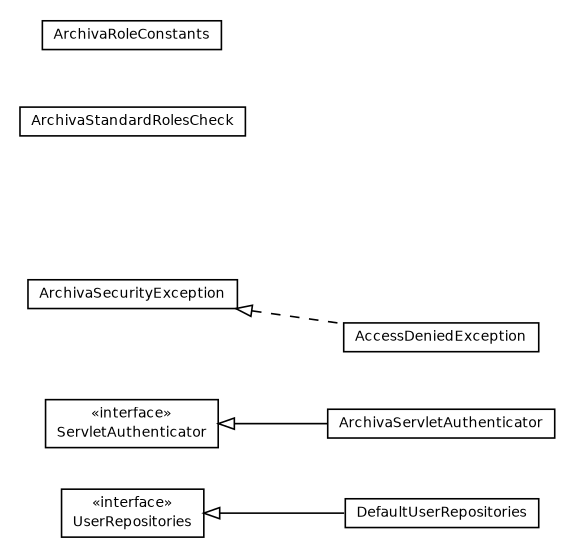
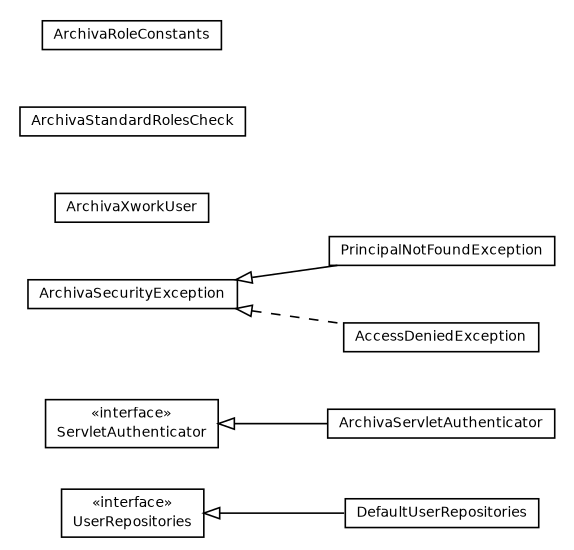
  digraph {
    rankdir=LR
    node [fontcolor=black fontname=Helvetica fontsize=9.0 shape=plaintext]
    edge [arrowtail=empty dir=back fontname=Helvetica fontsize=10 headport=p labelfontname=Helvetica labelfontsize=10 style=solid tailport=p]
    n1 [label=<<table border="0" cellborder="1" cellspacing="0" cellpadding="2" port="p" href="./UserRepositories.html"> 		<tr><td><table border="0" cellspacing="0" cellpadding="1"> 			<tr><td> &laquo;interface&raquo; </td></tr> 			<tr><td> UserRepositories </td></tr> 		</table></td></tr> 		</table>>]
    n2 [label=<<table border="0" cellborder="1" cellspacing="0" cellpadding="2" port="p" href="./DefaultUserRepositories.html"> 		<tr><td><table border="0" cellspacing="0" cellpadding="1"> 			<tr><td> DefaultUserRepositories </td></tr> 		</table></td></tr> 		</table>>]
    n3 [label=<<table border="0" cellborder="1" cellspacing="0" cellpadding="2" port="p" href="./ServletAuthenticator.html"> 		<tr><td><table border="0" cellspacing="0" cellpadding="1"> 			<tr><td> &laquo;interface&raquo; </td></tr> 			<tr><td> ServletAuthenticator </td></tr> 		</table></td></tr> 		</table>>]
    n4 [label=<<table border="0" cellborder="1" cellspacing="0" cellpadding="2" port="p" href="./ArchivaServletAuthenticator.html"> 		<tr><td><table border="0" cellspacing="0" cellpadding="1"> 			<tr><td> ArchivaServletAuthenticator </td></tr> 		</table></td></tr> 		</table>>]
+   n5 [label=<<table border="0" cellborder="1" cellspacing="0" cellpadding="2" port="p" href="./PrincipalNotFoundException.html"> 		<tr><td><table border="0" cellspacing="0" cellpadding="1"> 			<tr><td> PrincipalNotFoundException </td></tr> 		</table></td></tr> 		</table>>]
+   n6 [label=<<table border="0" cellborder="1" cellspacing="0" cellpadding="2" port="p" href="./ArchivaXworkUser.html"> 		<tr><td><table border="0" cellspacing="0" cellpadding="1"> 			<tr><td> ArchivaXworkUser </td></tr> 		</table></td></tr> 		</table>>]
    n7 [label=<<table border="0" cellborder="1" cellspacing="0" cellpadding="2" port="p" href="./ArchivaStandardRolesCheck.html"> 		<tr><td><table border="0" cellspacing="0" cellpadding="1"> 			<tr><td> ArchivaStandardRolesCheck </td></tr> 		</table></td></tr> 		</table>>]
    n8 [label=<<table border="0" cellborder="1" cellspacing="0" cellpadding="2" port="p" href="./ArchivaSecurityException.html"> 		<tr><td><table border="0" cellspacing="0" cellpadding="1"> 			<tr><td> ArchivaSecurityException </td></tr> 		</table></td></tr> 		</table>>]
    n9 [label=<<table border="0" cellborder="1" cellspacing="0" cellpadding="2" port="p" href="./AccessDeniedException.html"> 		<tr><td><table border="0" cellspacing="0" cellpadding="1"> 			<tr><td> AccessDeniedException </td></tr> 		</table></td></tr> 		</table>>]
    n10 [label=<<table border="0" cellborder="1" cellspacing="0" cellpadding="2" port="p" href="./ArchivaRoleConstants.html"> 		<tr><td><table border="0" cellspacing="0" cellpadding="1"> 			<tr><td> ArchivaRoleConstants </td></tr> 		</table></td></tr> 		</table>>]
    n1 -> n2
    n3 -> n4
+   n8 -> n5 [style=""]
    n8 -> n9 [style=dashed]
  }
